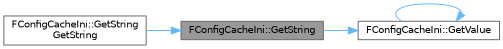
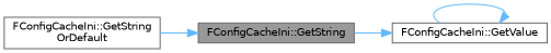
  digraph {
    rankdir=RL
    node [color=grey40 fillcolor=white fontname=Helvetica fontsize=10 shape=box style=filled]
    edge [color=steelblue1 dir=back fontname=Helvetica fontsize=10 labelfontname=Helvetica labelfontsize=10 style=solid]
    n1 [color=gray40 fillcolor=grey60 fontcolor=black height=0.2 label="FConfigCacheIni::GetString" width=0.4]
-   n2 [height=0.2 label="FConfigCacheIni::GetString\lGetString" width=0.4]
+   n2 [height=0.2 label="FConfigCacheIni::GetString\lOrDefault" width=0.4]
    n3 [height=0.2 label="FConfigCacheIni::GetValue" width=0.4]
    n1 -> n2
    n3 -> n1
    n3 -> n3
  }
